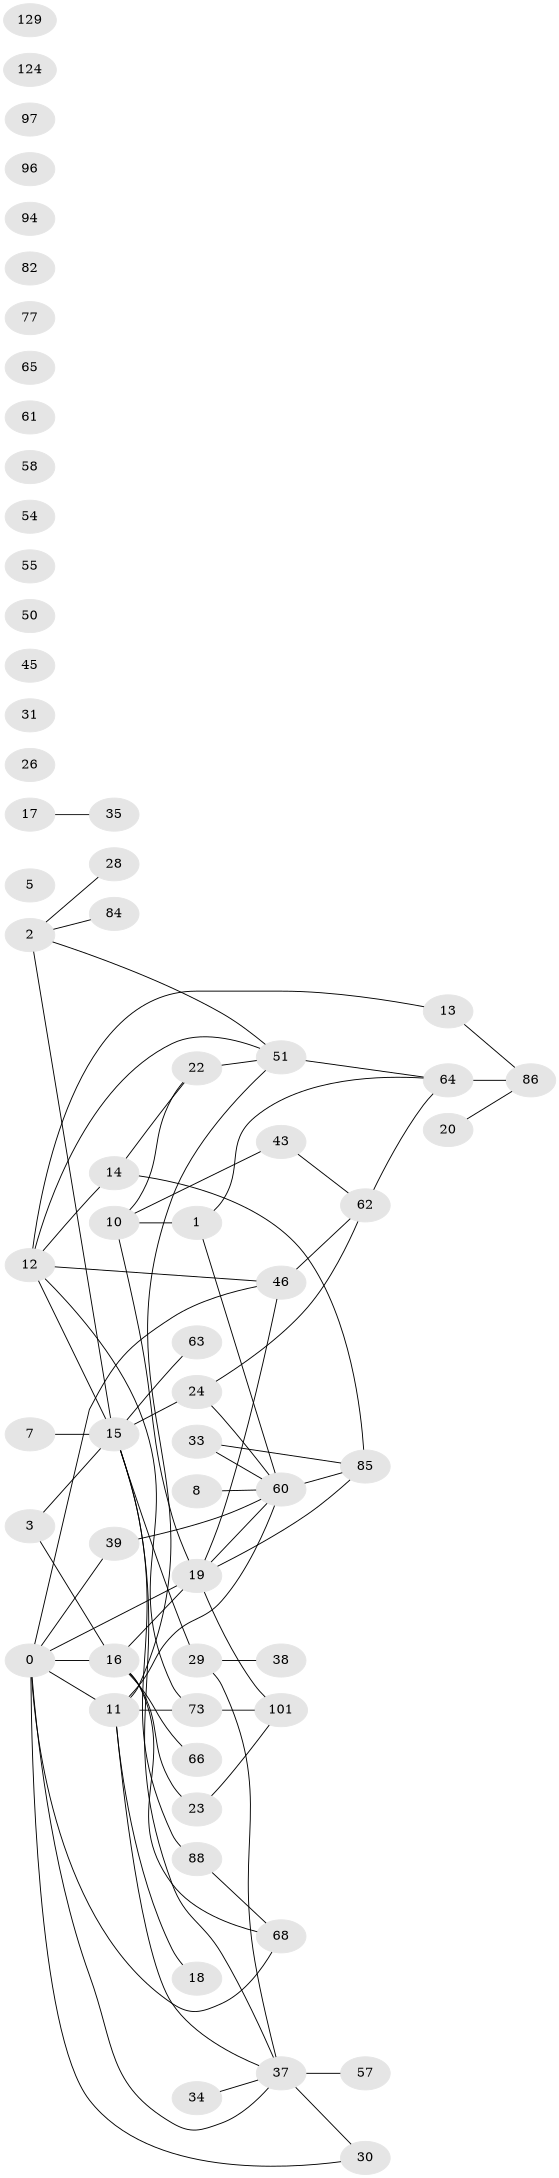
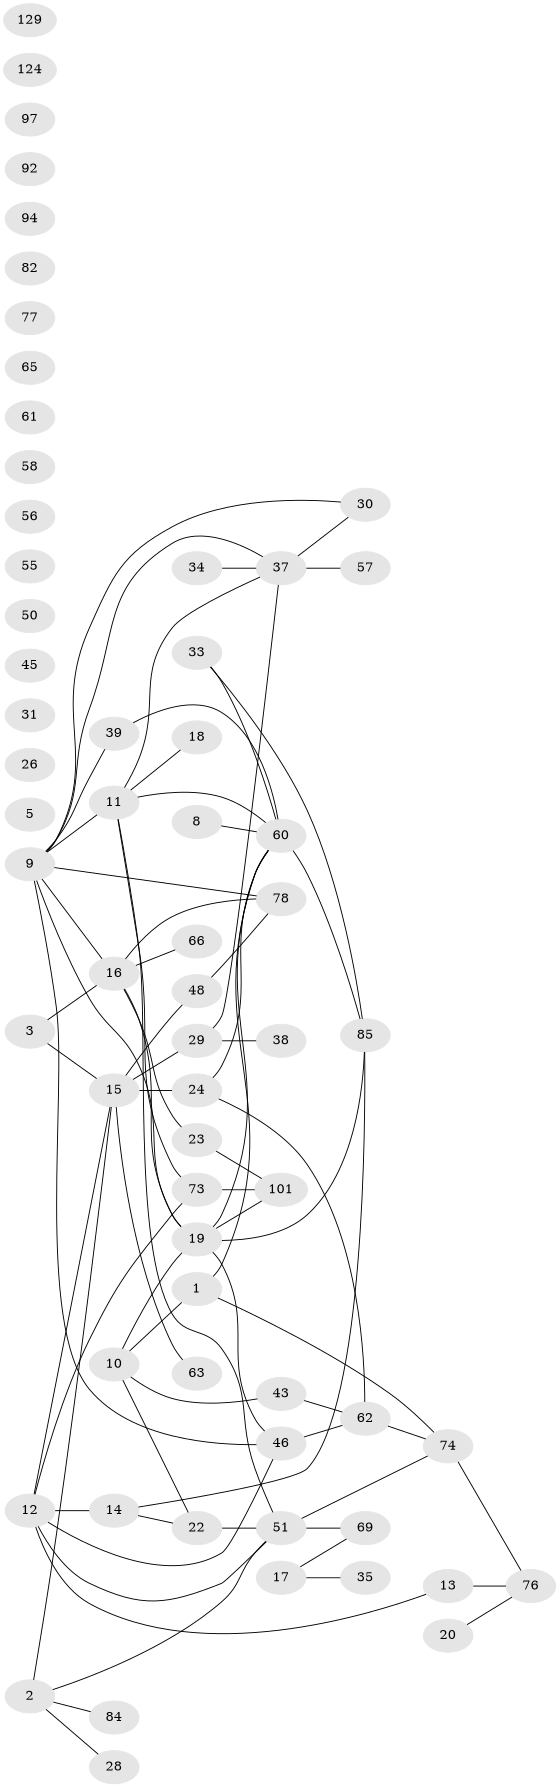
  graph {
    rankdir=LR
    node [color=gray90 style=filled]
    1 [super="+6"]
    60 [super="+64"]
-   74 [label=64]
+   74
    n4 [label=85]
-   86
+   86 [label=76]
    2 [super="+122+59"]
    15 [super="+30"]
    28
    51 [super="+87"]
    84
    37 [super="+104"]
    29 [super="+67"]
    24 [super="+68"]
-   48 [label=88]
+   48
    63 [super="+114+75"]
+   69 [super="+120"]
    3 [super="+72"]
    16 [super="+100+25"]
    19 [super="+52"]
-   78 [label=68]
+   78
    66
    23
    5
-   7 [super="+42"]
    8
-   9 [super="+103+126+95" label=0]
+   9 [super="+103+126+95"]
    11 [super="+88"]
    39 [super="+44"]
    46 [super="+115"]
    n30 [label=30 super="+83"]
    18 [super="+36+32"]
    73
    101 [super="+108"]
    57
    62 [super="+116+85"]
    10 [super="+21"]
    22 [super="+27"]
    43 [super="+49"]
    38 [super="+109+76"]
    12 [super="+98"]
    13 [super="+41"]
    14 [super="+110"]
    17 [super="+80"]
    35
    20
    26
    31
    33 [super="+93"]
    34
    45
    50
    55
-   56 [label=54]
+   56
    58
    61
    65
    77
    82
    94
-   96
+   96 [label=92]
    97
    124
    129
    1 -- 60
    1 -- 74
    60 -- n4
    74 -- 86
    2 -- 15
    2 -- 28
    2 -- 51
    2 -- 84
-   15 -- 37
    15 -- 29
    15 -- 24
    15 -- 48
    15 -- 63
    51 -- 74
+   51 -- 69
    37 -- n30
    37 -- 57
    29 -- 37
    29 -- 38
    24 -- 60
    24 -- 62
    48 -- 78
    3 -- 15
    3 -- 16
    16 -- 19
    16 -- 78
    16 -- 66
    16 -- 23
    19 -- 60
    19 -- n4
    19 -- 46
    19 -- 101
    23 -- 101
-   7 -- 15
    8 -- 60
    9 -- 37
    9 -- 16
    9 -- 19 [weight=2]
    9 -- 78
    9 -- 11
    9 -- 39
    9 -- 46
    9 -- n30
    11 -- 60
    11 -- 51
    11 -- 37
    11 -- 18
    11 -- 73
    39 -- 60
    46 -- 62
    73 -- 101
    62 -- 74
    10 -- 1
    10 -- 19
    10 -- 22
    10 -- 43
    22 -- 51
    43 -- 62
    12 -- 15
    12 -- 51
    12 -- 46
    12 -- 73 [weight=2]
    12 -- 13
    12 -- 14
    13 -- 86
    14 -- n4
    14 -- 22
+   17 -- 69
    17 -- 35
    20 -- 86
    33 -- 60
    33 -- n4
    34 -- 37
  }
